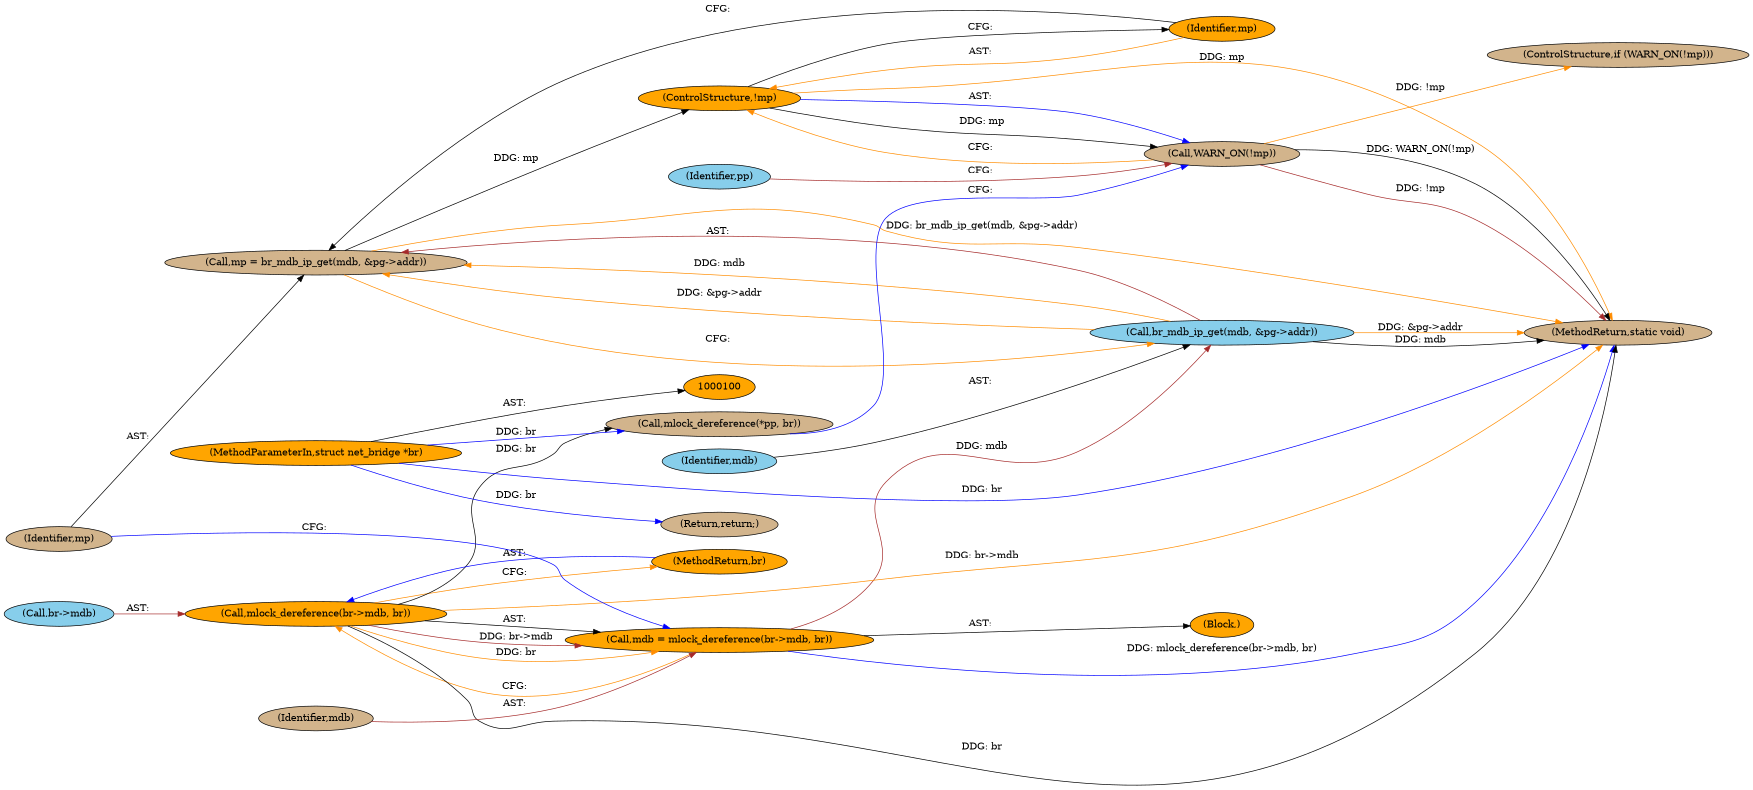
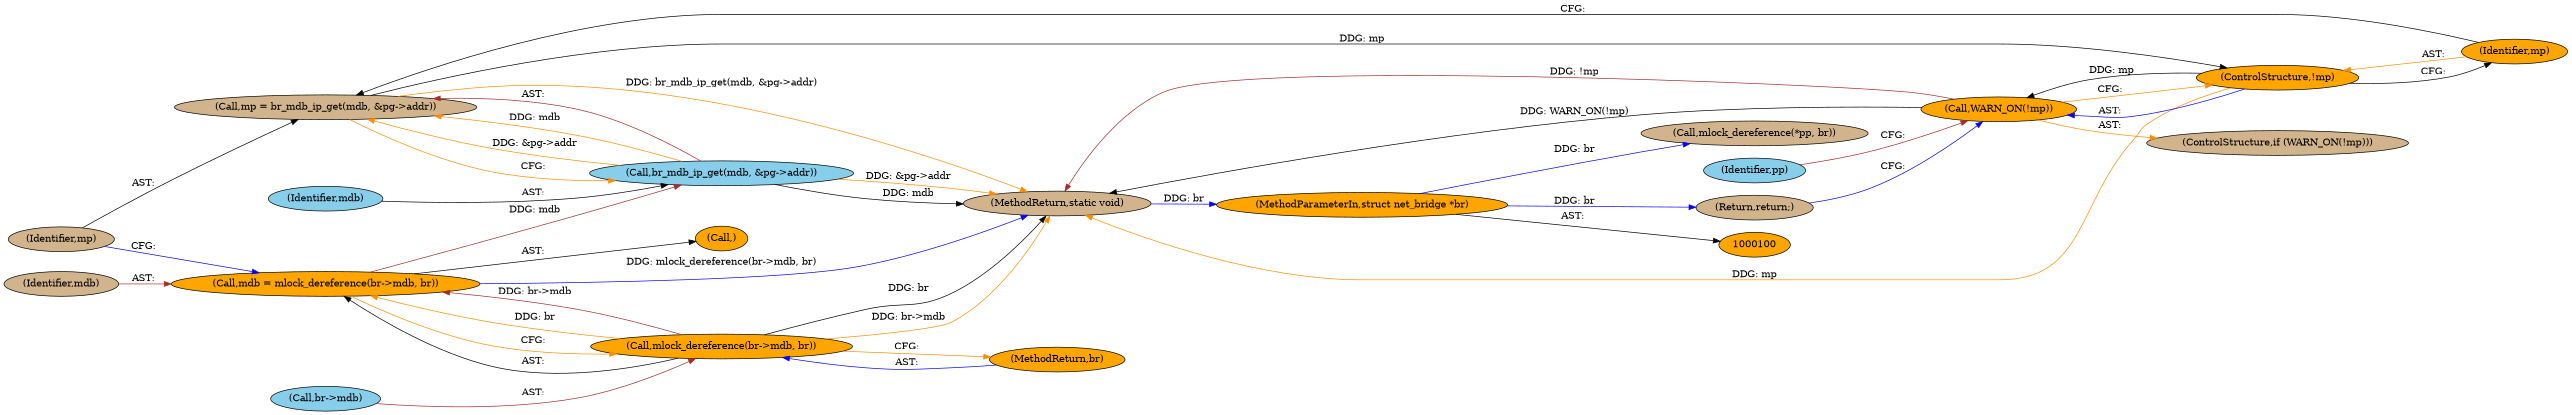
  digraph {
    rankdir=LR
    node [fillcolor=tan style=filled]
    edge [color=darkorange]
    n1 [label="(Call,mp = br_mdb_ip_get(mdb, &pg->addr))"]
    n2 [fillcolor=skyblue label="(Call,br_mdb_ip_get(mdb, &pg->addr))"]
    n3 [fillcolor=orange label="(ControlStructure,!mp)"]
    n4 [label="(MethodReturn,static void)"]
-   n5 [label="(Call,WARN_ON(!mp))"]
+   n5 [fillcolor=orange label="(Call,WARN_ON(!mp))"]
    n6 [fillcolor=orange label="(Identifier,mp)"]
-   n7 [fillcolor=orange label="(Block,)"]
+   n7 [fillcolor=orange label="(Call,)"]
    n8 [fillcolor=orange label="(Call,mdb = mlock_dereference(br->mdb, br))"]
    n9 [fillcolor=orange label="(Call,mlock_dereference(br->mdb, br))"]
    n10 [fillcolor=orange label="(MethodReturn,br)"]
    n11 [label="(Call,mlock_dereference(*pp, br))"]
    n12 [fillcolor=orange label="(MethodParameterIn,struct net_bridge *br)"]
    1000100 [fillcolor=orange]
    n14 [label="(Return,return;)"]
    n15 [label="(ControlStructure,if (WARN_ON(!mp)))"]
    n16 [label="(Identifier,mp)"]
    n17 [fillcolor=skyblue label="(Call,br->mdb)"]
    n18 [fillcolor=skyblue label="(Identifier,mdb)"]
    n19 [label="(Identifier,mdb)"]
    n20 [fillcolor=skyblue label="(Identifier,pp)"]
    n1 -> n2 [label="CFG: "]
    n1 -> n3 [color=black label="DDG: mp"]
    n1 -> n4 [label="DDG: br_mdb_ip_get(mdb, &pg->addr)"]
    n2 -> n1 [color=brown label="AST: "]
    n2 -> n1 [label="DDG: mdb"]
    n2 -> n1 [label="DDG: &pg->addr"]
    n2 -> n4 [color=black label="DDG: mdb"]
    n2 -> n4 [label="DDG: &pg->addr"]
    n3 -> n4 [label="DDG: mp"]
    n3 -> n5 [color=blue label="AST: "]
    n3 -> n5 [color=black label="DDG: mp"]
    n3 -> n6 [color=black label="CFG: "]
    n5 -> n3 [label="CFG: "]
    n5 -> n4 [color=brown label="DDG: !mp"]
    n5 -> n4 [color=black label="DDG: WARN_ON(!mp)"]
-   n5 -> n15 [label="DDG: !mp"]
+   n5 -> n15 [label="AST: "]
    n6 -> n1 [color=black label="CFG: "]
    n6 -> n3 [label="AST: "]
    n8 -> n2 [color=brown label="DDG: mdb"]
    n8 -> n4 [color=blue label="DDG: mlock_dereference(br->mdb, br)"]
    n8 -> n7 [color=black label="AST: "]
    n8 -> n9 [label="CFG: "]
    n9 -> n4 [color=black label="DDG: br"]
    n9 -> n4 [label="DDG: br->mdb"]
    n9 -> n8 [color=black label="AST: "]
    n9 -> n8 [color=brown label="DDG: br->mdb"]
    n9 -> n8 [label="DDG: br"]
    n9 -> n10 [label="CFG: "]
-   n9 -> n11 [color=black label="DDG: br"]
    n10 -> n9 [color=blue label="AST: "]
-   n12 -> n4 [color=blue label="DDG: br"]
+   n4 -> n12 [color=blue label="DDG: br"]
    n12 -> n11 [color=blue label="DDG: br"]
    n12 -> 1000100 [color=black label="AST: "]
    n12 -> n14 [color=blue label="DDG: br"]
-   n11 -> n5 [color=blue label="CFG: "]
+   n14 -> n5 [color=blue label="CFG: "]
    n16 -> n1 [color=black label="AST: "]
    n16 -> n8 [color=blue label="CFG: "]
    n17 -> n9 [color=brown label="AST: "]
    n18 -> n2 [color=black label="AST: "]
    n19 -> n8 [color=brown label="AST: "]
    n20 -> n5 [color=brown label="CFG: "]
  }
